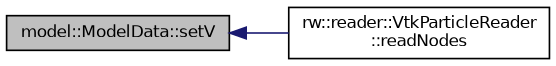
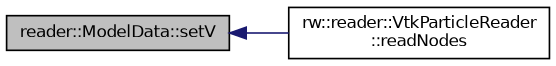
  digraph {
    rankdir=LR
    node [color=black fontname=Helvetica fontsize=10 shape=record style=filled]
-   n1 [fillcolor=grey75 fontcolor=black height=0.2 label="model::ModelData::setV" width=0.4]
+   n1 [fillcolor=grey75 fontcolor=black height=0.2 label="reader::ModelData::setV" width=0.4]
    n2 [fillcolor=white height=0.2 label="rw::reader::VtkParticleReader\l::readNodes" width=0.4]
    n1 -> n2 [color=midnightblue dir=back fontname=Helvetica fontsize=10 labelfontname=Helvetica labelfontsize=10 style=solid]
  }
